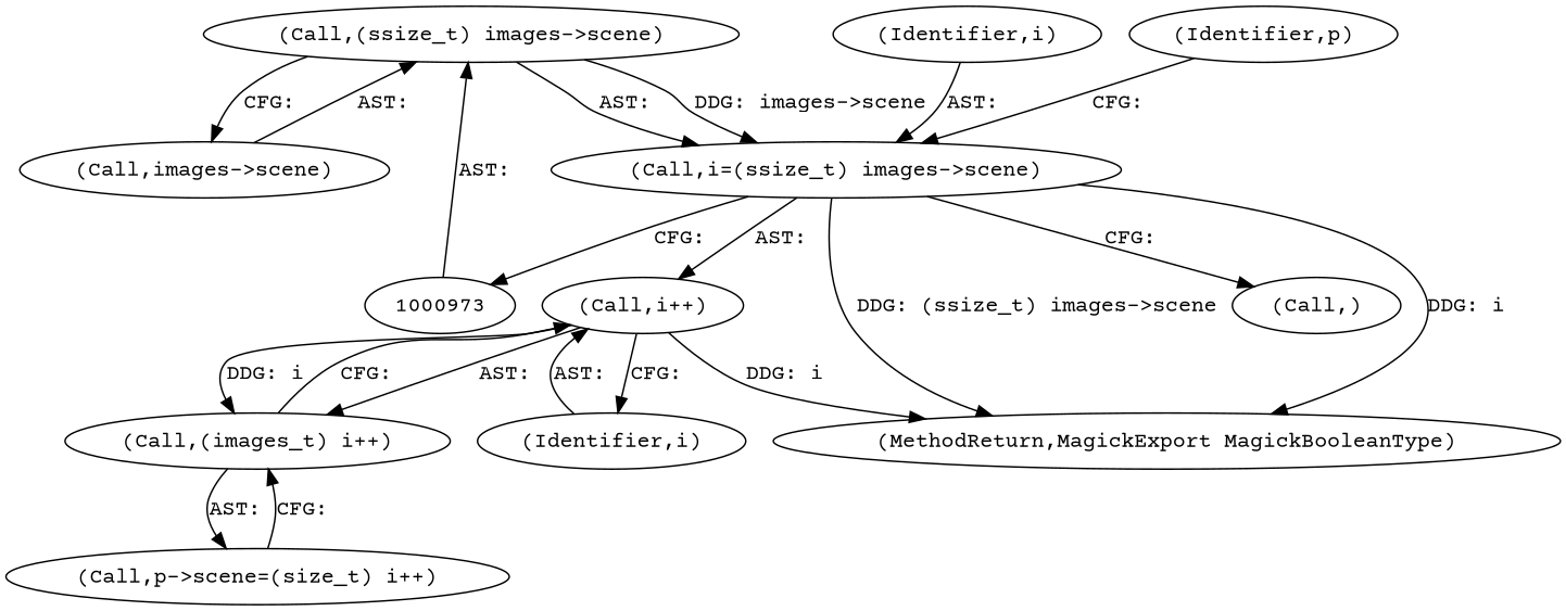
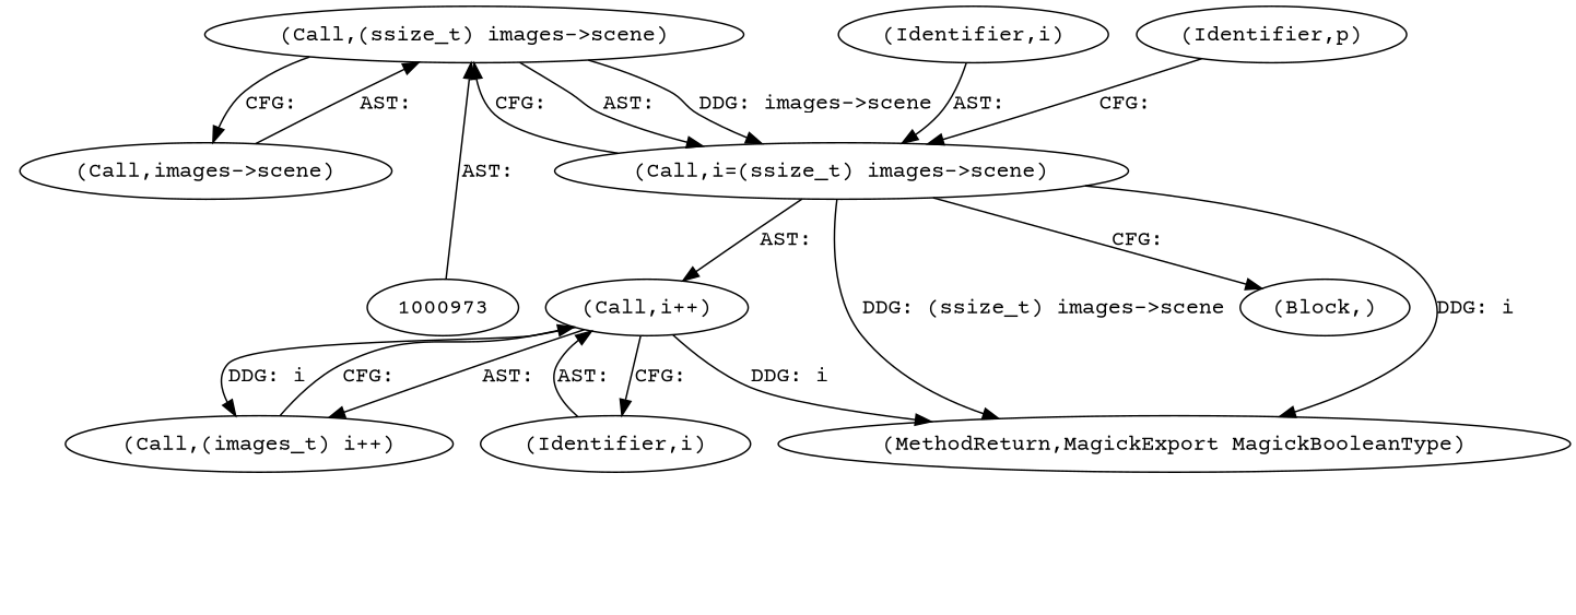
  digraph {
    fontname="Courier Prime"
    node [fontname="Courier Prime"]
    edge [fontname="Courier Prime"]
    n1 [label="(Call,(ssize_t) images->scene)"]
    n2 [label="(Call,i=(ssize_t) images->scene)"]
    n3 [label="(Call,images->scene)"]
    n4 [label="(MethodReturn,MagickExport MagickBooleanType)"]
    n5 [label="(Call,i++)"]
-   n6 [label="(Call,)"]
+   n6 [label="(Block,)"]
    n7 [label="(Call,(images_t) i++)"]
    n8 [label="(Identifier,i)"]
-   n9 [label="(Call,p->scene=(size_t) i++)"]
    n10 [label="(Identifier,i)"]
    n11 [label="(Identifier,p)"]
    n12 [label=1000973]
    n1 -> n2 [label="AST: "]
    n1 -> n2 [label="DDG: images->scene"]
    n1 -> n3 [label="CFG: "]
-   n2 -> n12 [label="CFG: "]
+   n2 -> n1 [label="CFG: "]
    n2 -> n4 [label="DDG: (ssize_t) images->scene"]
    n2 -> n4 [label="DDG: i"]
    n2 -> n5 [label="AST: "]
    n2 -> n6 [label="CFG: "]
    n3 -> n1 [label="AST: "]
    n5 -> n4 [label="DDG: i"]
    n5 -> n7 [label="AST: "]
    n5 -> n7 [label="DDG: i"]
    n5 -> n8 [label="CFG: "]
    n7 -> n5 [label="CFG: "]
-   n7 -> n9 [label="AST: "]
    n8 -> n5 [label="AST: "]
-   n9 -> n7 [label="CFG: "]
    n10 -> n2 [label="AST: "]
    n11 -> n2 [label="CFG: "]
    n12 -> n1 [label="AST: "]
  }
